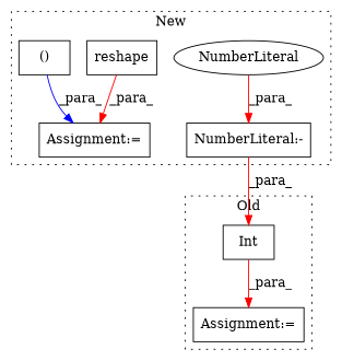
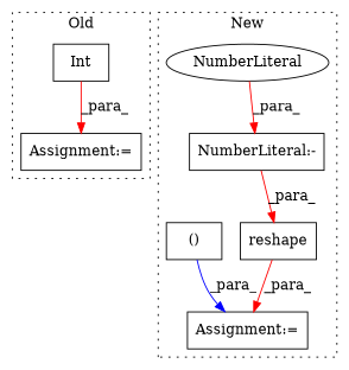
  digraph {
    node [a=32 l=1 shape=box]
    edge [color=red]
    n1 [l="4,1" label=Int s="1398,1411"]
    n2 [a=7 label="Assignment:=" s=1464]
    n3 [l="13,2" label=reshape s="1110,1196"]
    n4 [a=7 label="Assignment:=" s=1414]
    n5 [a=38 label="NumberLiteral:-" s=1152]
    n6 [a=34 label=NumberLiteral s=1153 shape=ellipse]
    n7 [a=106 l=71 label="()" s=1334]
    subgraph cluster_1 {
      label=Old
      style=dotted
      n1
      n2
    }
    subgraph cluster_2 {
      label=New
      style=dotted
      n3
      n4
      n5
      n6
      n7
    }
    n1 -> n2 [label=_para_]
    n3 -> n4 [label=_para_]
-   n5 -> n1 [label=_para_]
+   n5 -> n3 [label=_para_]
    n6 -> n5 [label=_para_]
    n7 -> n4 [color=blue label=_para_]
  }
